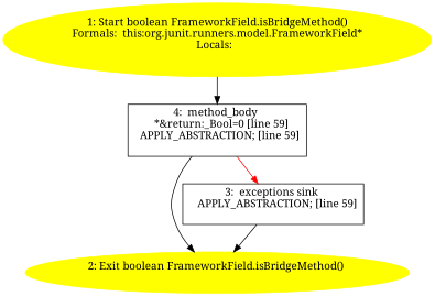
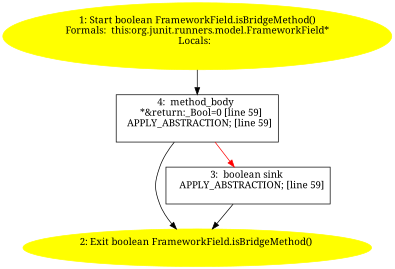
  digraph {
    fontname="Noto Serif"
    node [fontname="Noto Serif"]
    edge [fontname="Noto Serif"]
    n1 [color=yellow label="1: Start boolean FrameworkField.isBridgeMethod()\nFormals:  this:org.junit.runners.model.FrameworkField*\nLocals:  \n  " style=filled]
    n2 [label="4:  method_body \n   *&return:_Bool=0 [line 59]\n  APPLY_ABSTRACTION; [line 59]\n " shape=box]
    n3 [color=yellow label="2: Exit boolean FrameworkField.isBridgeMethod() \n  " style=filled]
-   n4 [label="3:  exceptions sink \n   APPLY_ABSTRACTION; [line 59]\n " shape=box]
+   n4 [label="3:  boolean sink \n   APPLY_ABSTRACTION; [line 59]\n " shape=box]
    n1 -> n2
    n2 -> n3
    n2 -> n4 [color=red]
    n4 -> n3
  }
